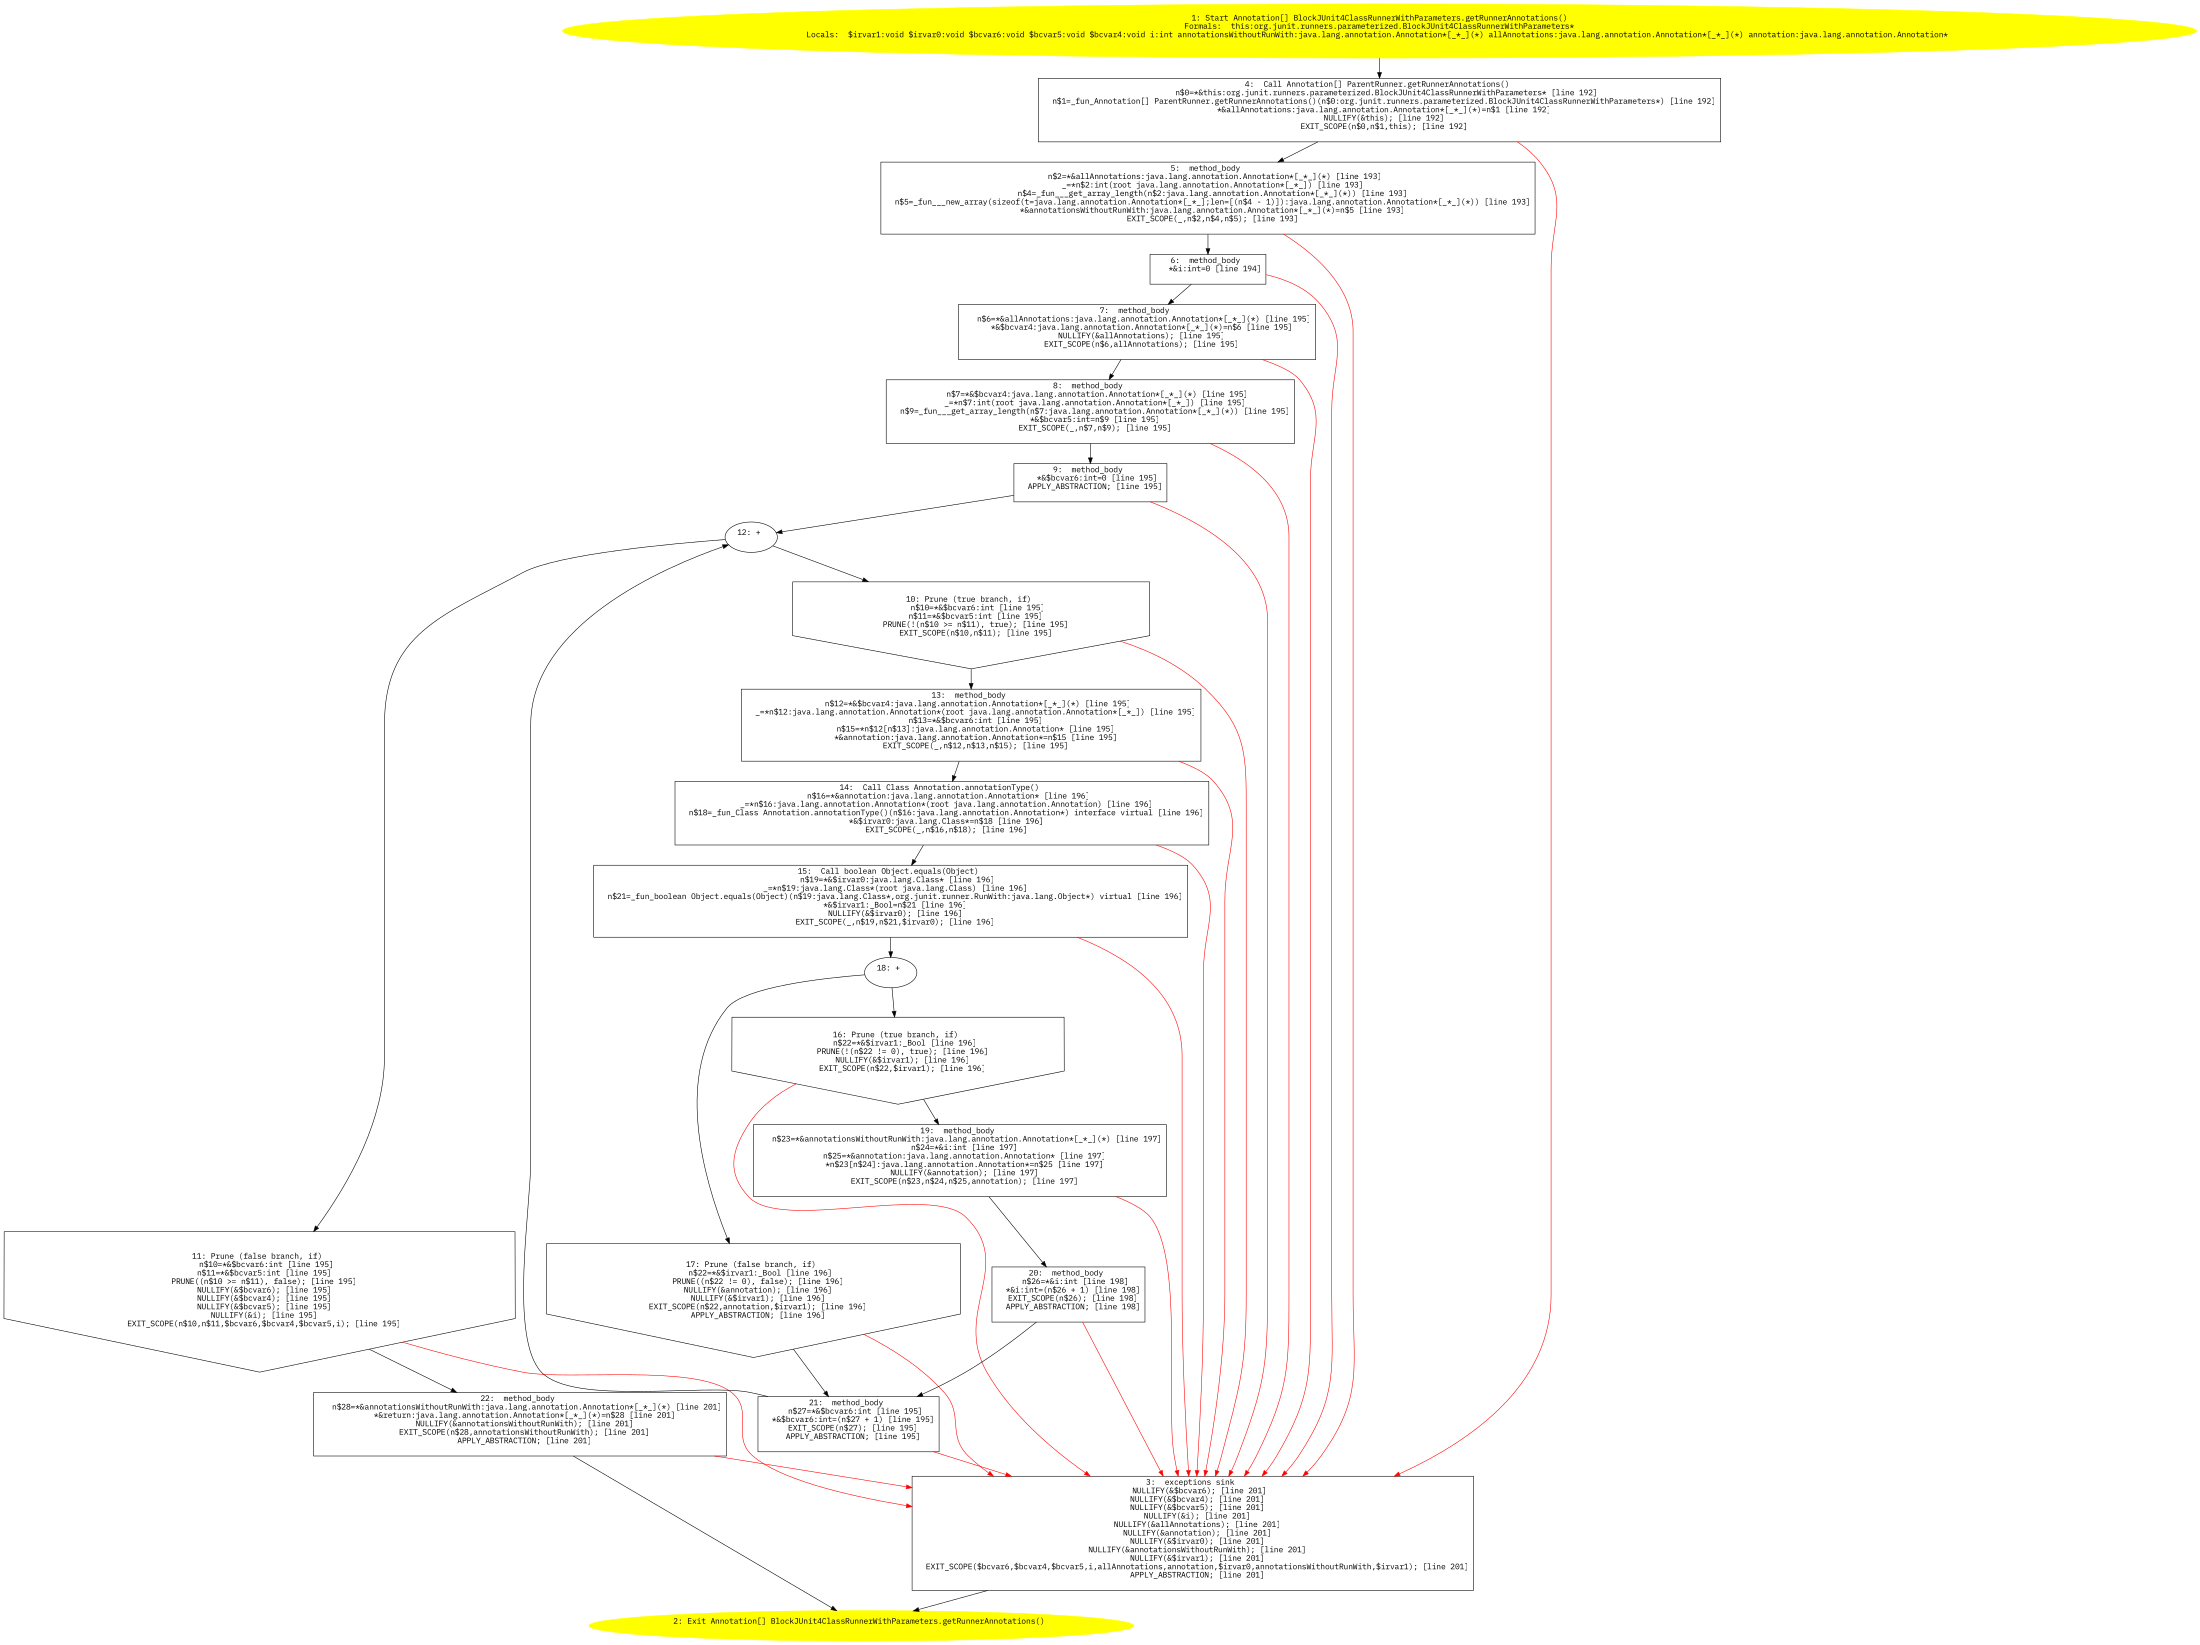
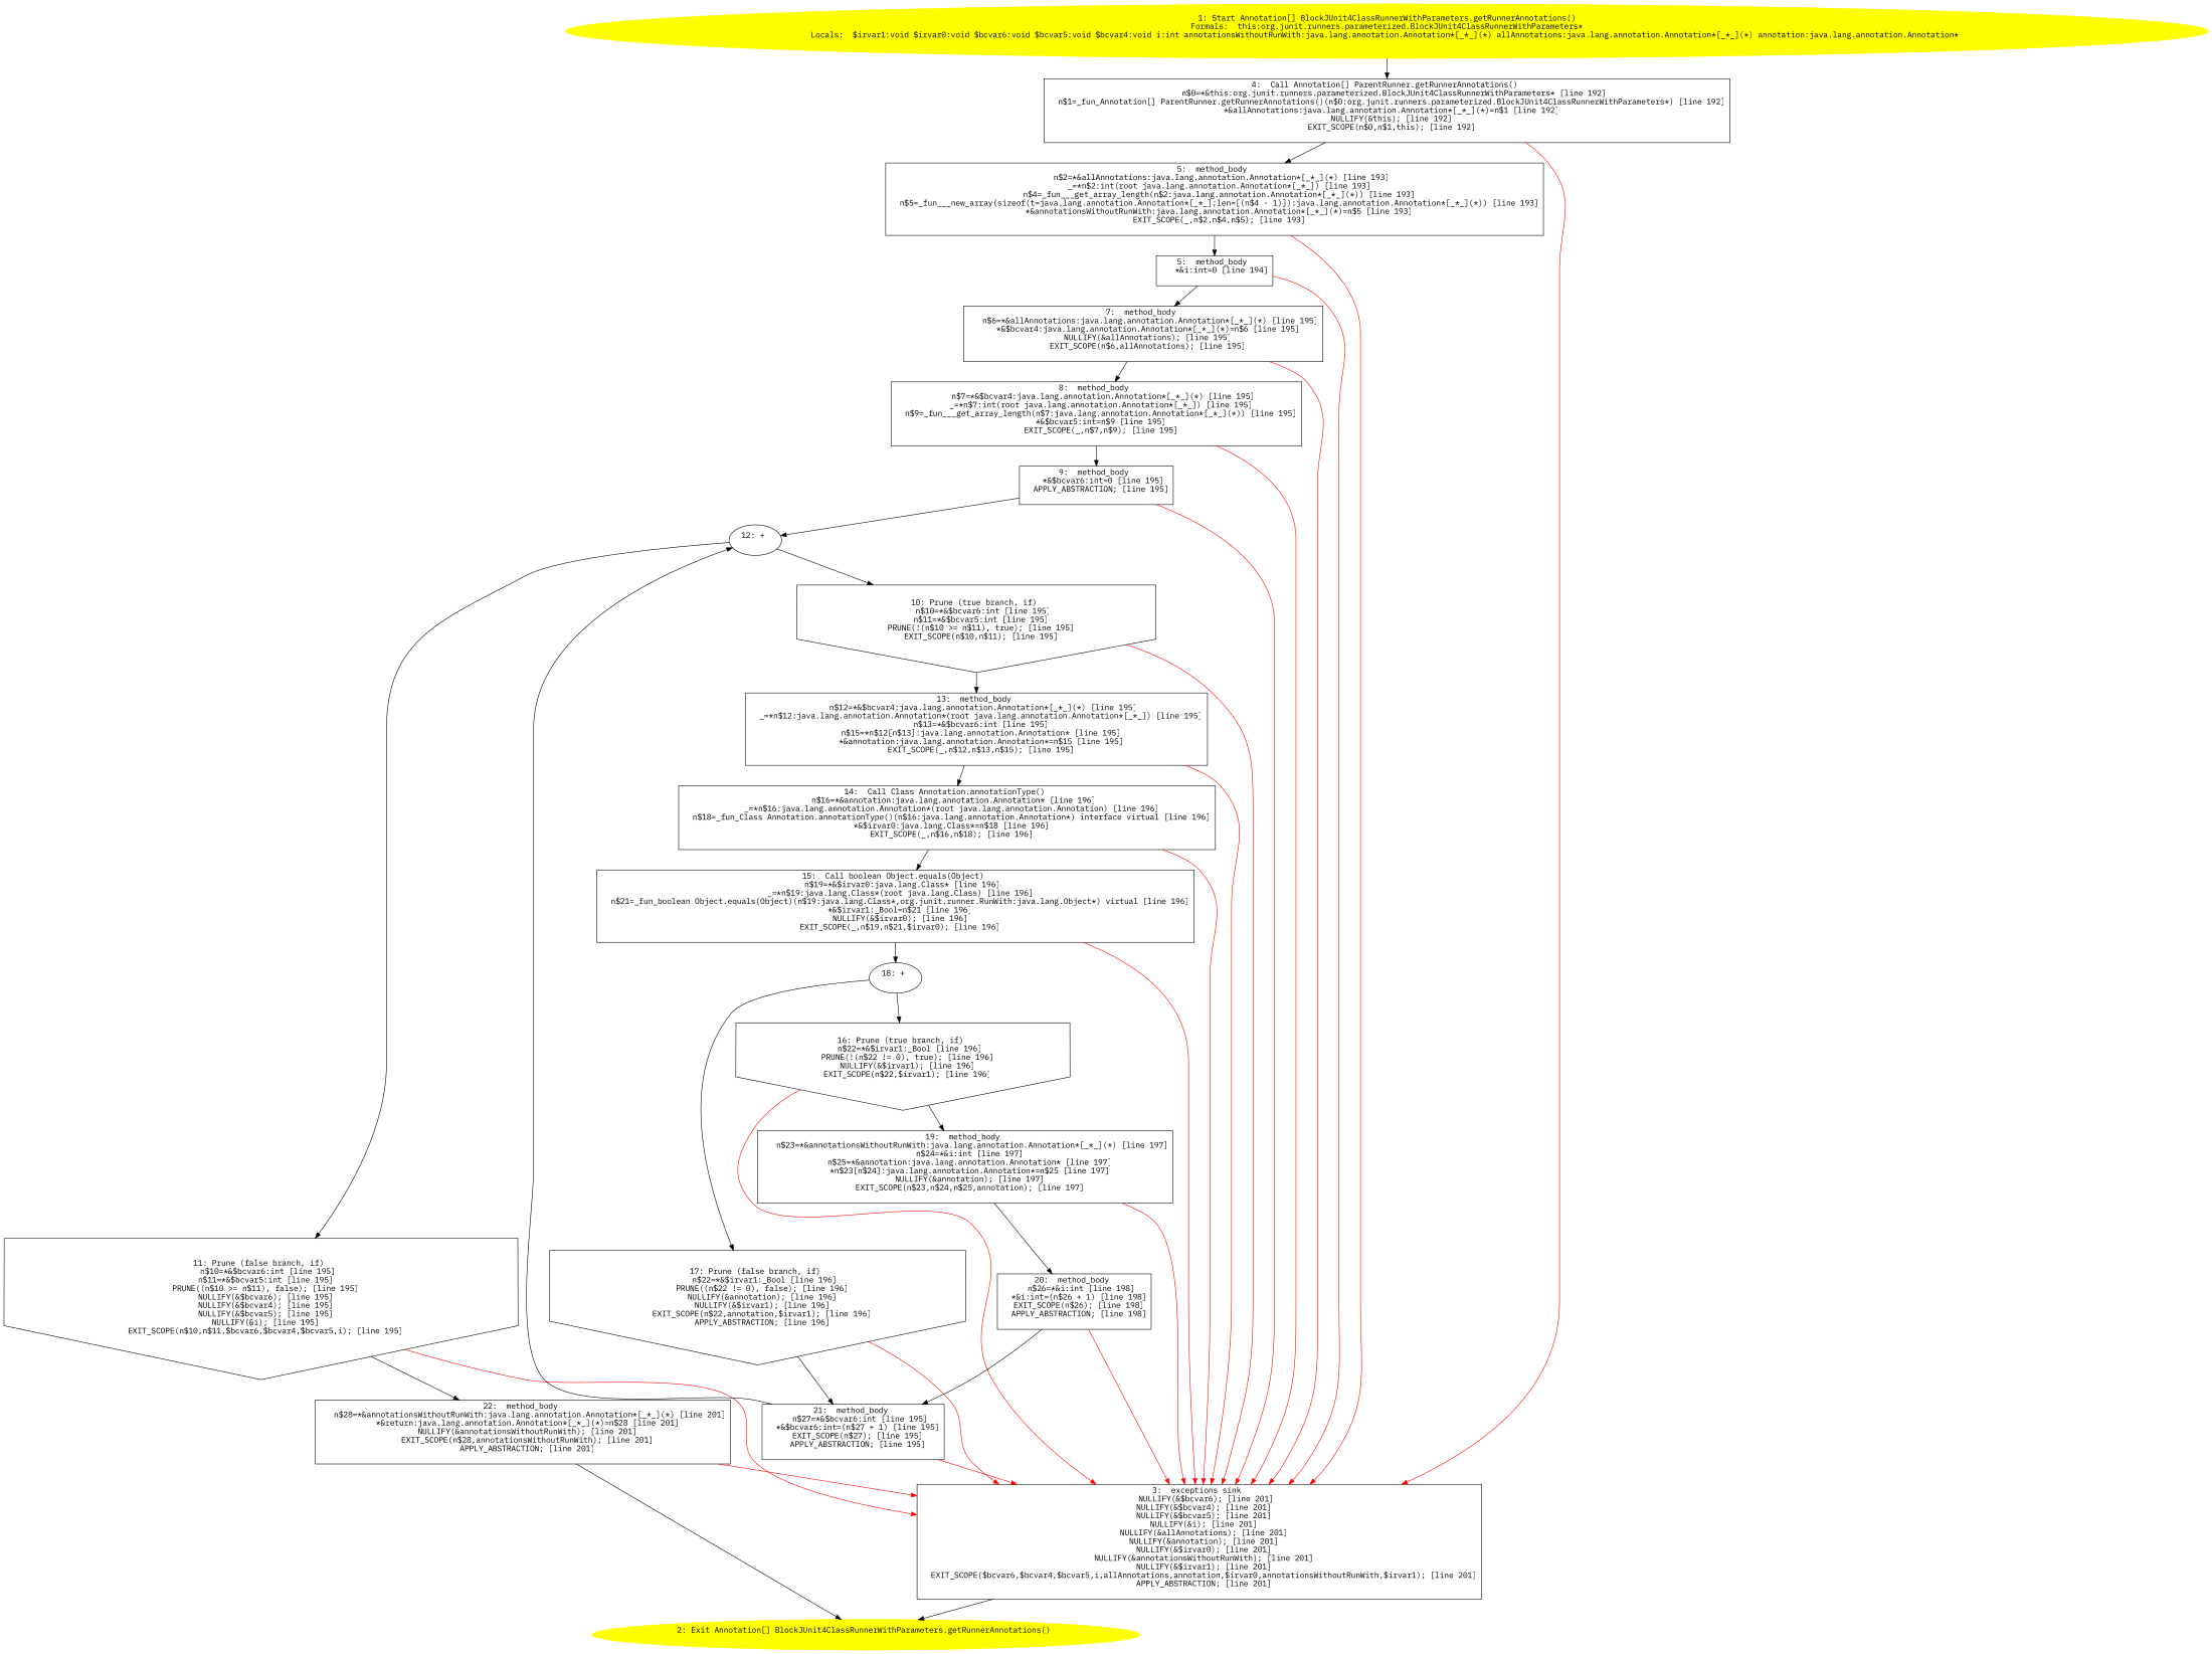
  digraph {
    fontname="IBM Plex Mono"
    node [fontname="IBM Plex Mono" shape=box]
    edge [fontname="IBM Plex Mono"]
    n1 [color=yellow label="1: Start Annotation[] BlockJUnit4ClassRunnerWithParameters.getRunnerAnnotations()\nFormals:  this:org.junit.runners.parameterized.BlockJUnit4ClassRunnerWithParameters*\nLocals:  $irvar1:void $irvar0:void $bcvar6:void $bcvar5:void $bcvar4:void i:int annotationsWithoutRunWith:java.lang.annotation.Annotation*[_*_](*) allAnnotations:java.lang.annotation.Annotation*[_*_](*) annotation:java.lang.annotation.Annotation* \n  " style=filled shape=""]
    n2 [label="4:  Call Annotation[] ParentRunner.getRunnerAnnotations() \n   n$0=*&this:org.junit.runners.parameterized.BlockJUnit4ClassRunnerWithParameters* [line 192]\n  n$1=_fun_Annotation[] ParentRunner.getRunnerAnnotations()(n$0:org.junit.runners.parameterized.BlockJUnit4ClassRunnerWithParameters*) [line 192]\n  *&allAnnotations:java.lang.annotation.Annotation*[_*_](*)=n$1 [line 192]\n  NULLIFY(&this); [line 192]\n  EXIT_SCOPE(n$0,n$1,this); [line 192]\n "]
    n3 [label="3:  exceptions sink \n   NULLIFY(&$bcvar6); [line 201]\n  NULLIFY(&$bcvar4); [line 201]\n  NULLIFY(&$bcvar5); [line 201]\n  NULLIFY(&i); [line 201]\n  NULLIFY(&allAnnotations); [line 201]\n  NULLIFY(&annotation); [line 201]\n  NULLIFY(&$irvar0); [line 201]\n  NULLIFY(&annotationsWithoutRunWith); [line 201]\n  NULLIFY(&$irvar1); [line 201]\n  EXIT_SCOPE($bcvar6,$bcvar4,$bcvar5,i,allAnnotations,annotation,$irvar0,annotationsWithoutRunWith,$irvar1); [line 201]\n  APPLY_ABSTRACTION; [line 201]\n "]
    n4 [label="5:  method_body \n   n$2=*&allAnnotations:java.lang.annotation.Annotation*[_*_](*) [line 193]\n  _=*n$2:int(root java.lang.annotation.Annotation*[_*_]) [line 193]\n  n$4=_fun___get_array_length(n$2:java.lang.annotation.Annotation*[_*_](*)) [line 193]\n  n$5=_fun___new_array(sizeof(t=java.lang.annotation.Annotation*[_*_];len=[(n$4 - 1)]):java.lang.annotation.Annotation*[_*_](*)) [line 193]\n  *&annotationsWithoutRunWith:java.lang.annotation.Annotation*[_*_](*)=n$5 [line 193]\n  EXIT_SCOPE(_,n$2,n$4,n$5); [line 193]\n "]
    n5 [color=yellow label="2: Exit Annotation[] BlockJUnit4ClassRunnerWithParameters.getRunnerAnnotations() \n  " style=filled shape=""]
-   n6 [label="6:  method_body \n   *&i:int=0 [line 194]\n "]
+   n6 [label="5:  method_body \n   *&i:int=0 [line 194]\n "]
    n7 [label="7:  method_body \n   n$6=*&allAnnotations:java.lang.annotation.Annotation*[_*_](*) [line 195]\n  *&$bcvar4:java.lang.annotation.Annotation*[_*_](*)=n$6 [line 195]\n  NULLIFY(&allAnnotations); [line 195]\n  EXIT_SCOPE(n$6,allAnnotations); [line 195]\n "]
    n8 [label="8:  method_body \n   n$7=*&$bcvar4:java.lang.annotation.Annotation*[_*_](*) [line 195]\n  _=*n$7:int(root java.lang.annotation.Annotation*[_*_]) [line 195]\n  n$9=_fun___get_array_length(n$7:java.lang.annotation.Annotation*[_*_](*)) [line 195]\n  *&$bcvar5:int=n$9 [line 195]\n  EXIT_SCOPE(_,n$7,n$9); [line 195]\n "]
    n9 [label="9:  method_body \n   *&$bcvar6:int=0 [line 195]\n  APPLY_ABSTRACTION; [line 195]\n "]
    n10 [label="12: + \n  " shape=""]
    n11 [label="10: Prune (true branch, if) \n   n$10=*&$bcvar6:int [line 195]\n  n$11=*&$bcvar5:int [line 195]\n  PRUNE(!(n$10 >= n$11), true); [line 195]\n  EXIT_SCOPE(n$10,n$11); [line 195]\n " shape=invhouse]
    n12 [label="11: Prune (false branch, if) \n   n$10=*&$bcvar6:int [line 195]\n  n$11=*&$bcvar5:int [line 195]\n  PRUNE((n$10 >= n$11), false); [line 195]\n  NULLIFY(&$bcvar6); [line 195]\n  NULLIFY(&$bcvar4); [line 195]\n  NULLIFY(&$bcvar5); [line 195]\n  NULLIFY(&i); [line 195]\n  EXIT_SCOPE(n$10,n$11,$bcvar6,$bcvar4,$bcvar5,i); [line 195]\n " shape=invhouse]
    n13 [label="13:  method_body \n   n$12=*&$bcvar4:java.lang.annotation.Annotation*[_*_](*) [line 195]\n  _=*n$12:java.lang.annotation.Annotation*(root java.lang.annotation.Annotation*[_*_]) [line 195]\n  n$13=*&$bcvar6:int [line 195]\n  n$15=*n$12[n$13]:java.lang.annotation.Annotation* [line 195]\n  *&annotation:java.lang.annotation.Annotation*=n$15 [line 195]\n  EXIT_SCOPE(_,n$12,n$13,n$15); [line 195]\n "]
    n14 [label="14:  Call Class Annotation.annotationType() \n   n$16=*&annotation:java.lang.annotation.Annotation* [line 196]\n  _=*n$16:java.lang.annotation.Annotation*(root java.lang.annotation.Annotation) [line 196]\n  n$18=_fun_Class Annotation.annotationType()(n$16:java.lang.annotation.Annotation*) interface virtual [line 196]\n  *&$irvar0:java.lang.Class*=n$18 [line 196]\n  EXIT_SCOPE(_,n$16,n$18); [line 196]\n "]
    n15 [label="22:  method_body \n   n$28=*&annotationsWithoutRunWith:java.lang.annotation.Annotation*[_*_](*) [line 201]\n  *&return:java.lang.annotation.Annotation*[_*_](*)=n$28 [line 201]\n  NULLIFY(&annotationsWithoutRunWith); [line 201]\n  EXIT_SCOPE(n$28,annotationsWithoutRunWith); [line 201]\n  APPLY_ABSTRACTION; [line 201]\n "]
    n16 [label="15:  Call boolean Object.equals(Object) \n   n$19=*&$irvar0:java.lang.Class* [line 196]\n  _=*n$19:java.lang.Class*(root java.lang.Class) [line 196]\n  n$21=_fun_boolean Object.equals(Object)(n$19:java.lang.Class*,org.junit.runner.RunWith:java.lang.Object*) virtual [line 196]\n  *&$irvar1:_Bool=n$21 [line 196]\n  NULLIFY(&$irvar0); [line 196]\n  EXIT_SCOPE(_,n$19,n$21,$irvar0); [line 196]\n "]
    n17 [label="18: + \n  " shape=""]
    n18 [label="16: Prune (true branch, if) \n   n$22=*&$irvar1:_Bool [line 196]\n  PRUNE(!(n$22 != 0), true); [line 196]\n  NULLIFY(&$irvar1); [line 196]\n  EXIT_SCOPE(n$22,$irvar1); [line 196]\n " shape=invhouse]
    n19 [label="17: Prune (false branch, if) \n   n$22=*&$irvar1:_Bool [line 196]\n  PRUNE((n$22 != 0), false); [line 196]\n  NULLIFY(&annotation); [line 196]\n  NULLIFY(&$irvar1); [line 196]\n  EXIT_SCOPE(n$22,annotation,$irvar1); [line 196]\n  APPLY_ABSTRACTION; [line 196]\n " shape=invhouse]
    n20 [label="19:  method_body \n   n$23=*&annotationsWithoutRunWith:java.lang.annotation.Annotation*[_*_](*) [line 197]\n  n$24=*&i:int [line 197]\n  n$25=*&annotation:java.lang.annotation.Annotation* [line 197]\n  *n$23[n$24]:java.lang.annotation.Annotation*=n$25 [line 197]\n  NULLIFY(&annotation); [line 197]\n  EXIT_SCOPE(n$23,n$24,n$25,annotation); [line 197]\n "]
    n21 [label="20:  method_body \n   n$26=*&i:int [line 198]\n  *&i:int=(n$26 + 1) [line 198]\n  EXIT_SCOPE(n$26); [line 198]\n  APPLY_ABSTRACTION; [line 198]\n "]
    n22 [label="21:  method_body \n   n$27=*&$bcvar6:int [line 195]\n  *&$bcvar6:int=(n$27 + 1) [line 195]\n  EXIT_SCOPE(n$27); [line 195]\n  APPLY_ABSTRACTION; [line 195]\n "]
    n1 -> n2
    n2 -> n3 [color=red]
    n2 -> n4
    n3 -> n5
    n4 -> n3 [color=red]
    n4 -> n6
    n6 -> n3 [color=red]
    n6 -> n7
    n7 -> n3 [color=red]
    n7 -> n8
    n8 -> n3 [color=red]
    n8 -> n9
    n9 -> n3 [color=red]
    n9 -> n10
    n10 -> n11
    n10 -> n12
    n11 -> n3 [color=red]
    n11 -> n13
    n12 -> n3 [color=red]
    n12 -> n15
    n13 -> n3 [color=red]
    n13 -> n14
    n14 -> n3 [color=red]
    n14 -> n16
    n15 -> n3 [color=red]
    n15 -> n5
    n16 -> n3 [color=red]
    n16 -> n17
    n17 -> n18
    n17 -> n19
    n18 -> n3 [color=red]
    n18 -> n20
    n19 -> n3 [color=red]
    n19 -> n22
    n20 -> n3 [color=red]
    n20 -> n21
    n21 -> n3 [color=red]
    n21 -> n22
    n22 -> n3 [color=red]
    n22 -> n10
  }
